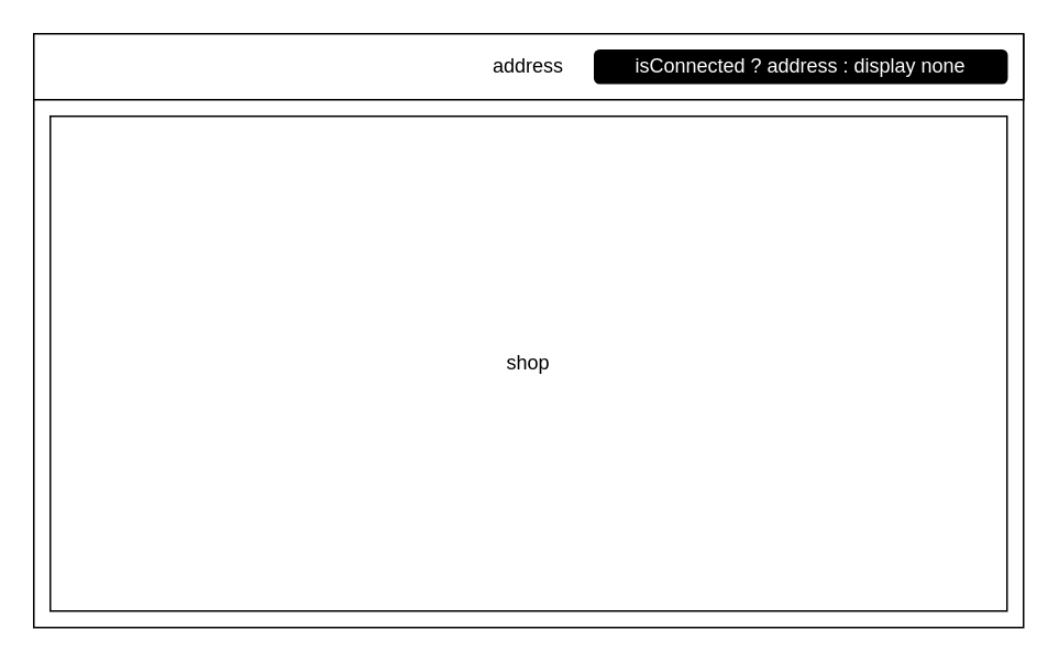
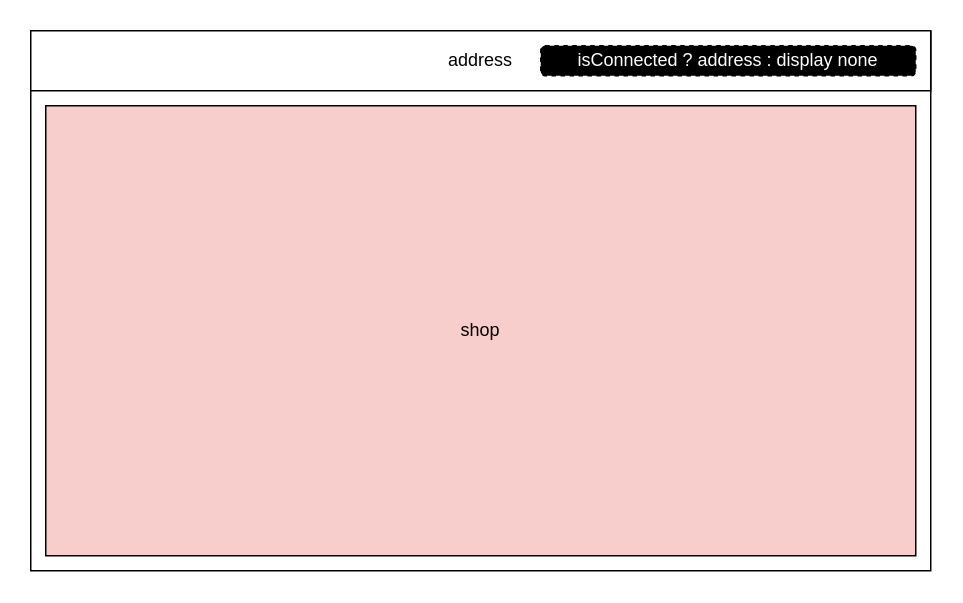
  <mxCell id="0" />
  <mxCell id="1" parent="0" />
  <mxCell id="2" value="" style="swimlane;startSize=0;fillColor=#FFFFFF;" vertex="1" parent="1"><mxGeometry x="20" y="20" width="600" height="360" as="geometry" /></mxCell>
  <mxCell id="3" value="&lt;font color=&quot;#000000&quot;&gt;address&lt;/font&gt;" style="rounded=0;whiteSpace=wrap;html=1;fillColor=#FFFFFF;" vertex="1" parent="1"><mxGeometry x="20" y="20" width="600" height="40" as="geometry" /></mxCell>
- <mxCell id="4" value="&lt;font color=&quot;#000000&quot;&gt;shop&lt;/font&gt;" style="rounded=0;whiteSpace=wrap;html=1;fillColor=#FFFFFF;" vertex="1" parent="1"><mxGeometry x="30" y="70" width="580" height="300" as="geometry" /></mxCell>
- <mxCell id="5" value="&lt;font color=&quot;#ffffff&quot;&gt;isConnected ? address : display none&lt;/font&gt;" style="rounded=1;whiteSpace=wrap;html=1;fontColor=#000000;fillColor=#000000;" vertex="1" parent="1"><mxGeometry x="360" y="30" width="250" height="20" as="geometry" /></mxCell>
+ <mxCell id="4" value="&lt;font color=&quot;#000000&quot;&gt;shop&lt;/font&gt;" style="rounded=0;whiteSpace=wrap;html=1;fillColor=#f8cecc;" vertex="1" parent="1"><mxGeometry x="30" y="70" width="580" height="300" as="geometry" /></mxCell>
+ <mxCell id="5" value="&lt;font color=&quot;#ffffff&quot;&gt;isConnected ? address : display none&lt;/font&gt;" style="rounded=1;whiteSpace=wrap;html=1;fontColor=#000000;fillColor=#000000;dashed=1;" vertex="1" parent="1"><mxGeometry x="360" y="30" width="250" height="20" as="geometry" /></mxCell>
